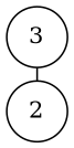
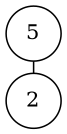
  digraph {
    nodesep=1
    ordering=out
    ranksep=0.1
    node [shape=circle]
-   3
+   3 [label=5]
    2
    3 -> 2 [arrowhead=none arrowsize=0.8 arrowtail=none side=left]
  }
